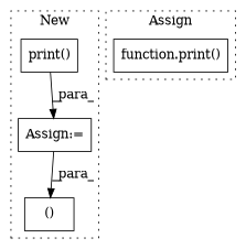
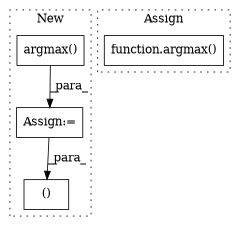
  digraph {
    node [a=75 shape=box]
-   n1 [l="10,9" label="print()" s="789,826"]
+   n1 [l="10,9" label="argmax()" s="789,826"]
    n2 [a=68 l=3 label="Assign:=" s=786]
    n3 [a=54 l=38 label="()" s=1393]
-   n4 [l="6,1" label="function.print()" s="1877,1954"]
+   n4 [l="6,1" label="function.argmax()" s="1877,1954"]
    subgraph cluster_1 {
      label=New
      style=dotted
      n1
      n2
      n3
    }
    subgraph cluster_2 {
      label=Assign
      style=dotted
      n4
    }
    n1 -> n2 [label=_para_]
    n2 -> n3 [label=_para_]
  }
